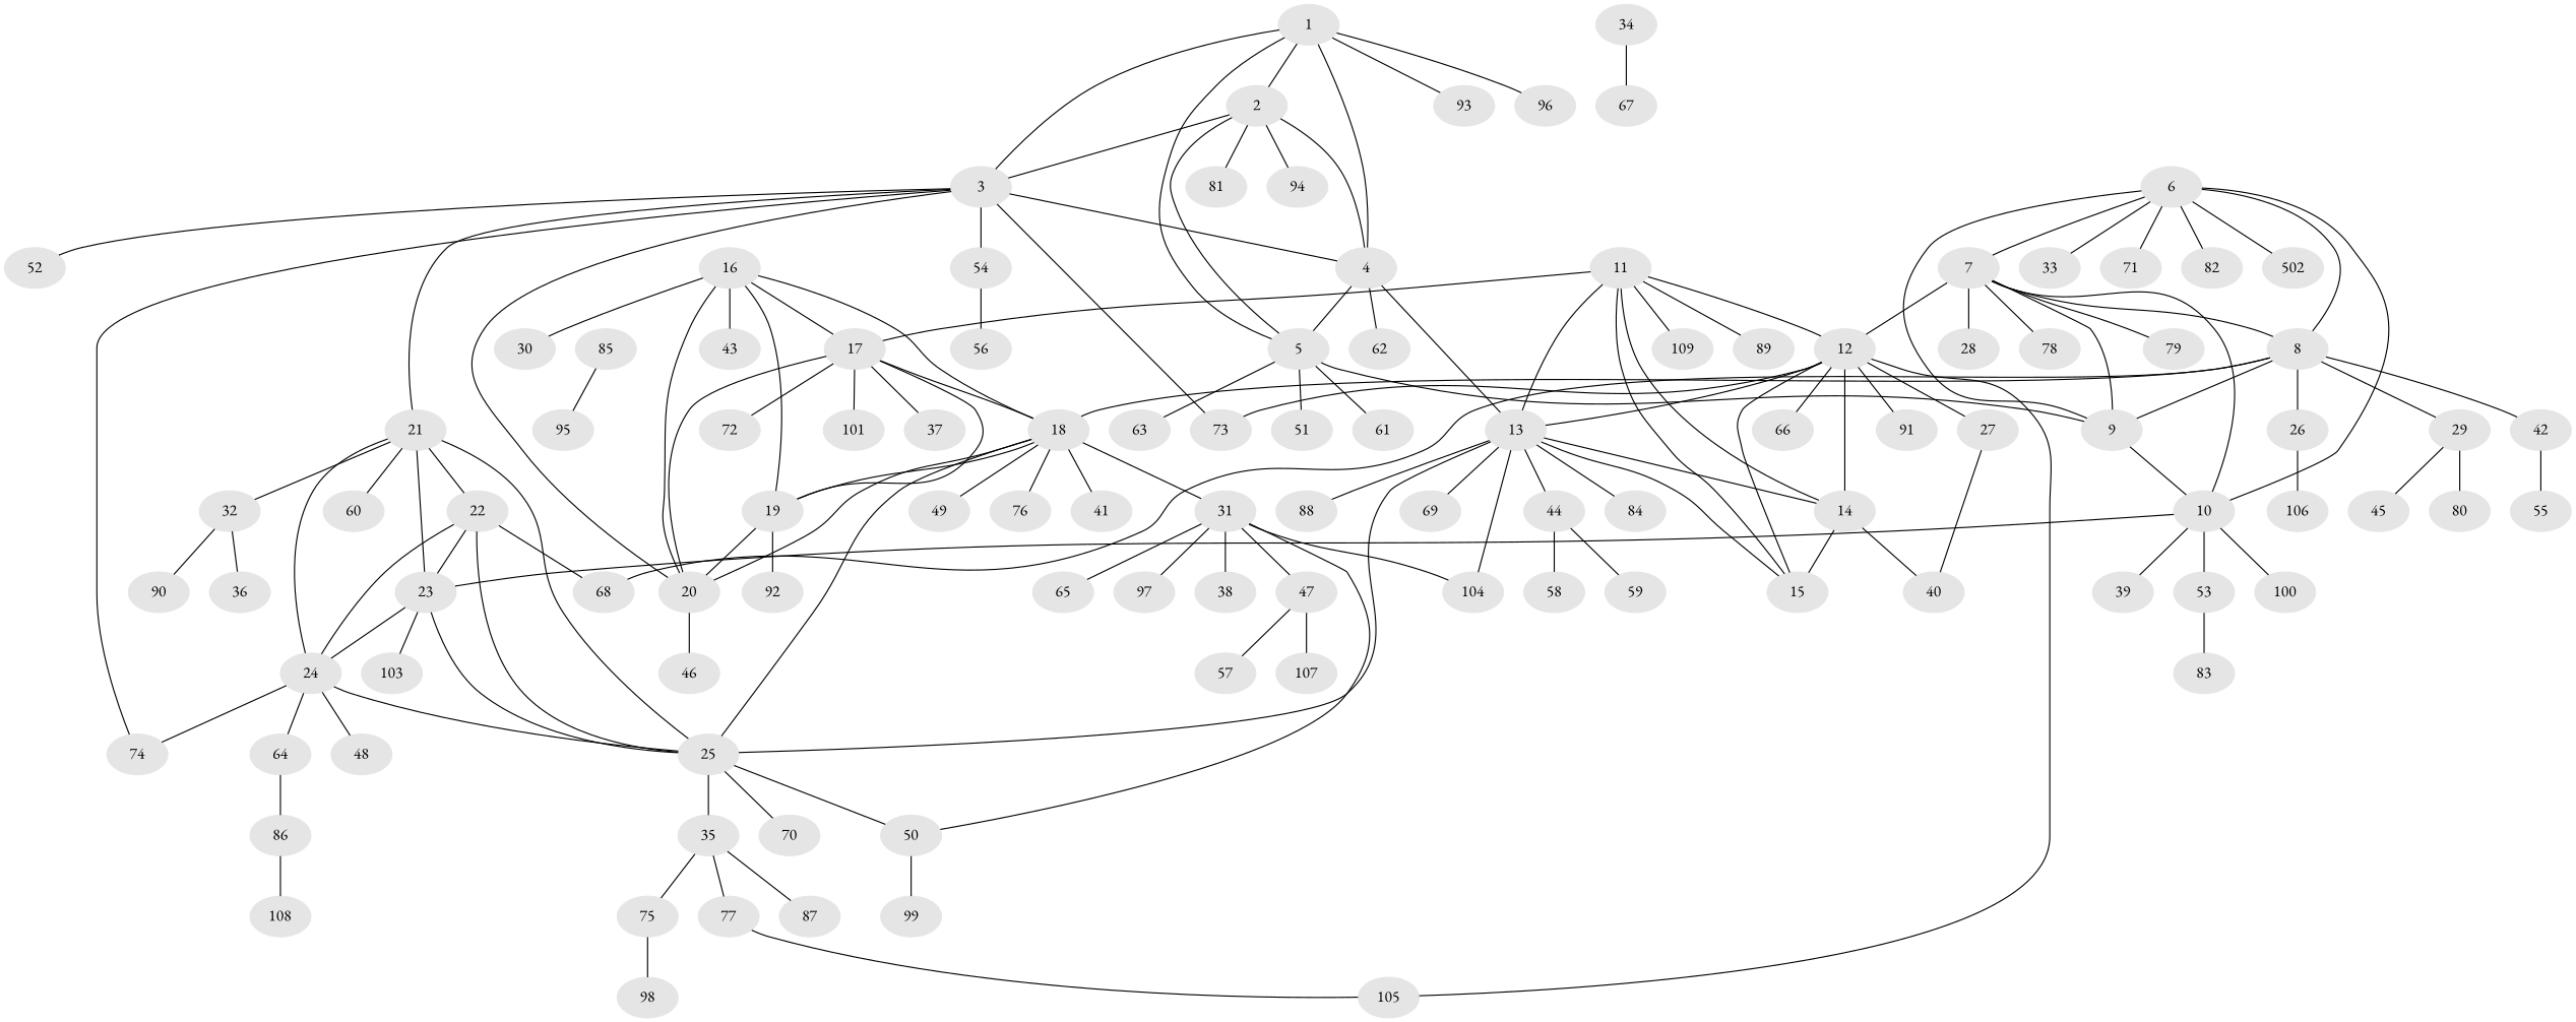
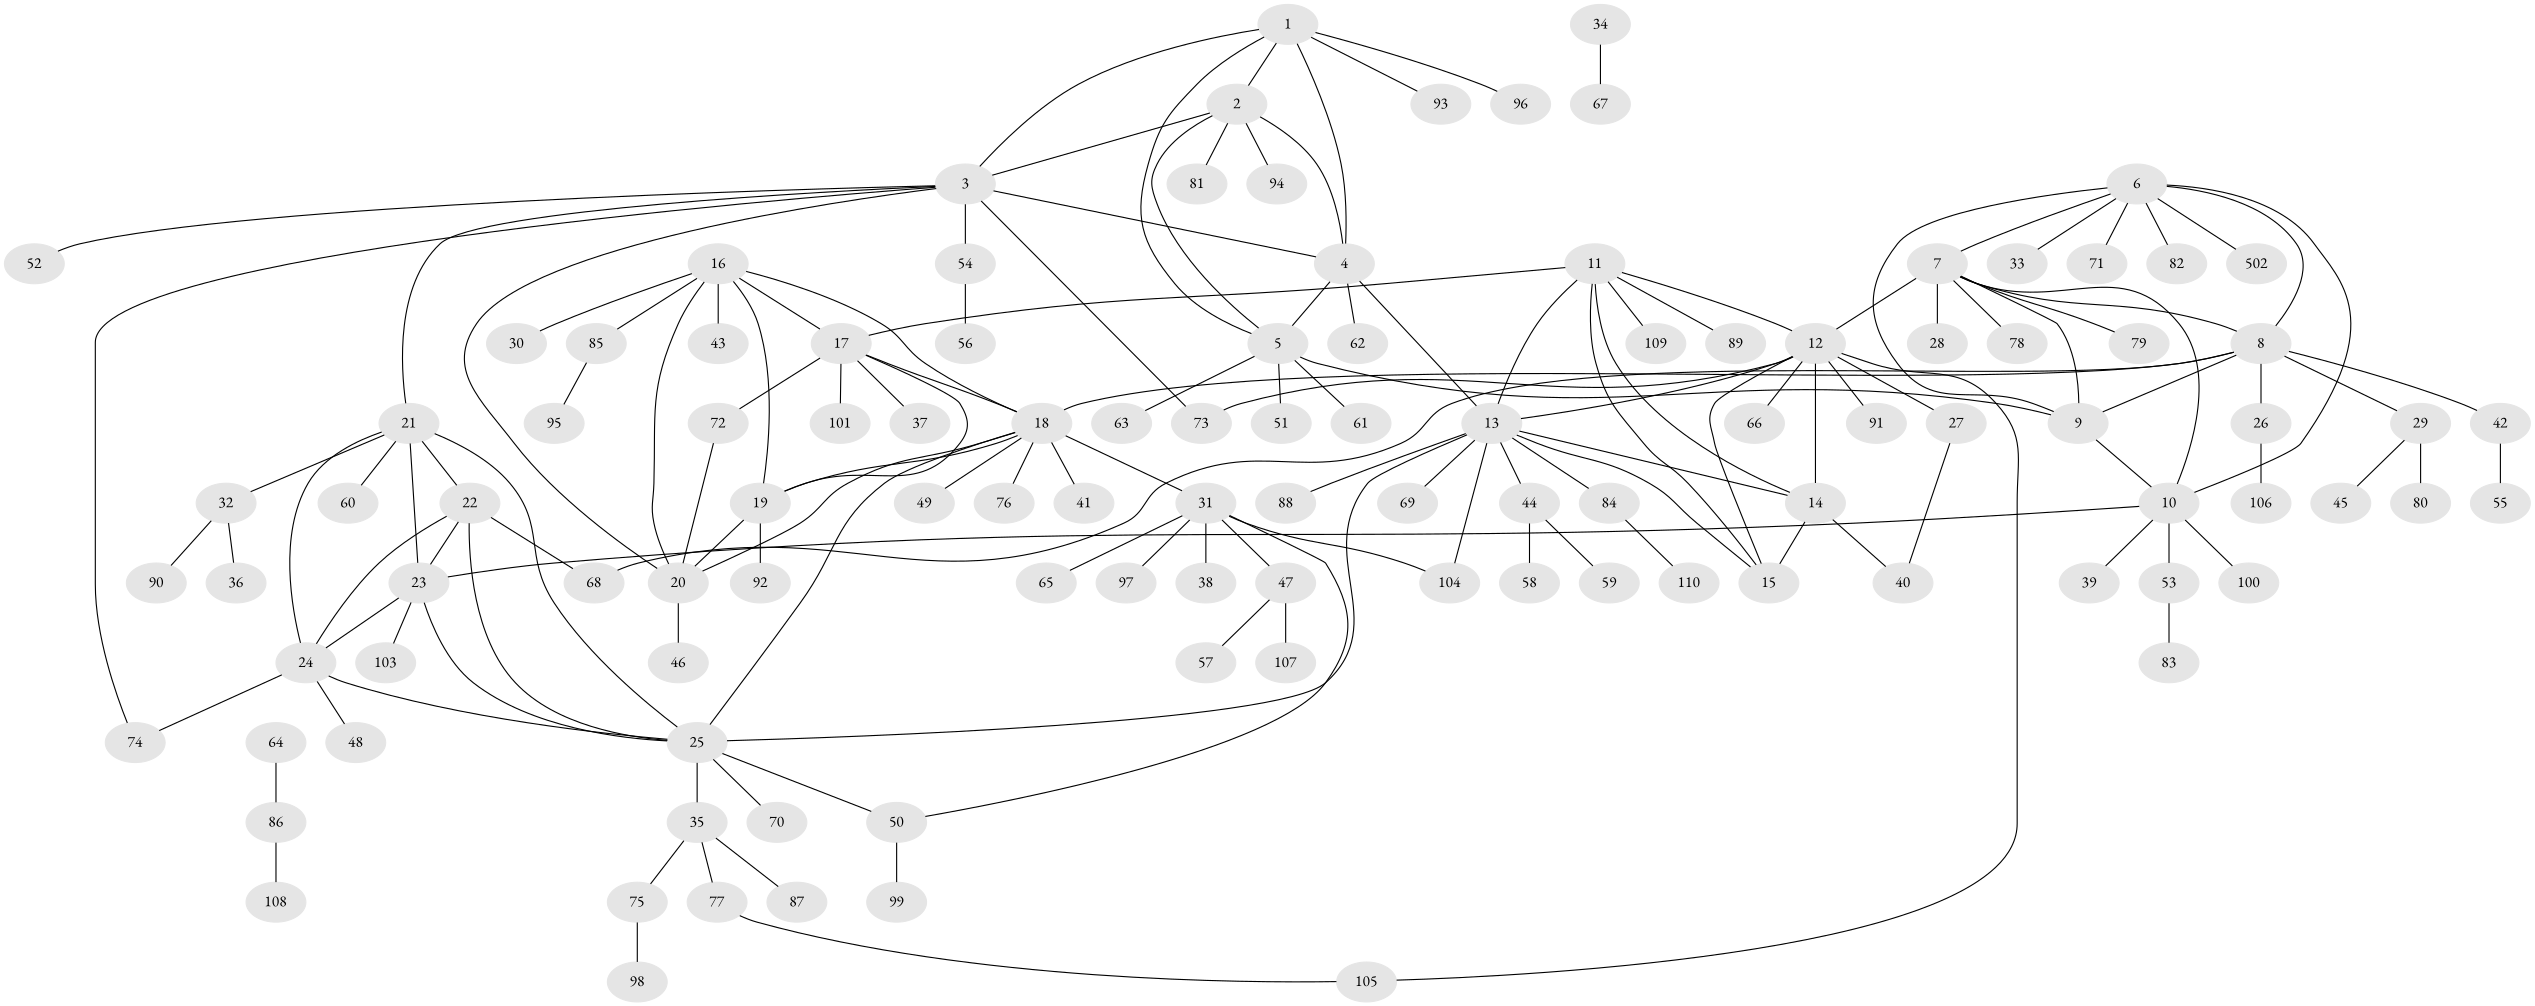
  graph {
    fontname="EB Garamond"
    node [color=gray90 fontname="EB Garamond" style=filled]
    edge [fontname="EB Garamond"]
    1
    2
    3
    4
    5
    93
    96
    81
    94
    20
    21
    52
    54
    73
    74
    13
    62
    9
    51
    61
    63
    46
    23
    25
    22
    24
    32
    60
    56
    14
    15
    44
    69
    84
    88
    104
    10
    6
    7
    8
    33
    71
    82
    n44 [label=502]
    12
    28
    78
    79
    18
    26
    29
    42
    68
    39
    53
    100
    27
    66
    91
    105
    19
    31
    41
    49
    76
    106
    45
    80
    55
    103
    83
    11
    17
    89
    109
    40
    37
    72
    101
    35
    50
    70
    58
    59
+   110
    34
    67
    16
    30
    43
    85
    92
    95
    38
    47
    65
    97
    48
    64
    36
    90
    86
    75
    77
    87
    99
    57
    107
    98
    108
    1 -- 2
    1 -- 3
    1 -- 4
    1 -- 5
    1 -- 93
    1 -- 96
    2 -- 3
    2 -- 4
    2 -- 5
    2 -- 81
    2 -- 94
    3 -- 4
    3 -- 20
    3 -- 21
    3 -- 52
    3 -- 54
    3 -- 73
    3 -- 74
    4 -- 5
    4 -- 13
    4 -- 62
    5 -- 9
    5 -- 51
    5 -- 61
    5 -- 63
    20 -- 46
    21 -- 23
    21 -- 25
    21 -- 22
    21 -- 24
    21 -- 32
    21 -- 60
    54 -- 56
    13 -- 25
    13 -- 14
    13 -- 15
    13 -- 44
    13 -- 69
    13 -- 84
    13 -- 88
    13 -- 104
    9 -- 10
    23 -- 25
    23 -- 24
    23 -- 103
    25 -- 35
    25 -- 50
    25 -- 70
    22 -- 23
    22 -- 25
    22 -- 24
    22 -- 68
    24 -- 74
    24 -- 25
    24 -- 48
-   24 -- 64
    32 -- 36
    32 -- 90
    14 -- 15
    14 -- 40
    44 -- 58
    44 -- 59
+   84 -- 110
    10 -- 23
    10 -- 39
    10 -- 53
    10 -- 100
    6 -- 9
    6 -- 10
    6 -- 7
    6 -- 8
    6 -- 33
    6 -- 71
    6 -- 82
    6 -- n44
    7 -- 9
    7 -- 10
    7 -- 8
    7 -- 12
    7 -- 28
    7 -- 78
    7 -- 79
    8 -- 9
    8 -- 18
    8 -- 26
    8 -- 29
    8 -- 42
    8 -- 68
    12 -- 73
    12 -- 13
    12 -- 14
    12 -- 15
    12 -- 27
    12 -- 66
    12 -- 91
    12 -- 105
    18 -- 20
    18 -- 25
    18 -- 19
    18 -- 31
    18 -- 41
    18 -- 49
    18 -- 76
    26 -- 106
    29 -- 45
    29 -- 80
    42 -- 55
    53 -- 83
    27 -- 40
    19 -- 20
    19 -- 92
    31 -- 104
    31 -- 50
    31 -- 38
    31 -- 47
    31 -- 65
    31 -- 97
    11 -- 13
    11 -- 14
    11 -- 15
    11 -- 12
    11 -- 17
    11 -- 89
    11 -- 109
-   17 -- 20
+   72 -- 20
    17 -- 18
    17 -- 19
    17 -- 37
    17 -- 72
    17 -- 101
    35 -- 75
    35 -- 77
    35 -- 87
    50 -- 99
    34 -- 67
    16 -- 20
    16 -- 18
    16 -- 19
    16 -- 17
    16 -- 30
    16 -- 43
+   16 -- 85
    85 -- 95
    47 -- 57
    47 -- 107
    64 -- 86
    86 -- 108
    75 -- 98
    77 -- 105
  }
